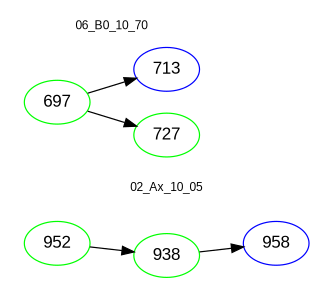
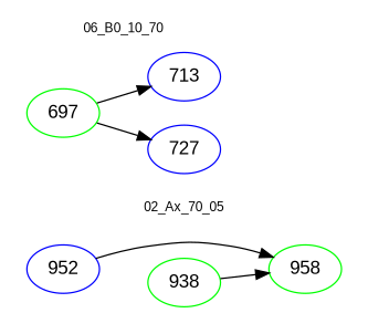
  digraph {
    fontname="Liberation Sans"
    rankdir=LR
    node [color=blue fontname="Liberation Sans"]
    edge [color=black fontname="Liberation Sans"]
-   n1 [color=green label=952]
+   n1 [label=952]
    n2 [color=green label=938]
-   n3 [label=958]
-   n4 [color=green label=727]
+   n3 [color=green label=958]
+   n4 [label=727]
    n5 [color=green label=697]
    n6 [label=713]
    subgraph cluster_1 {
      color=white
      fontsize=10
-     label="02_Ax_10_05"
+     label="02_Ax_70_05"
      n1
      n2
      n3
    }
    subgraph cluster_2 {
      color=white
      fontsize=10
      label="06_B0_10_70"
      n4
      n5
      n6
    }
-   n1 -> n2
+   n1 -> n3
    n2 -> n3
    n5 -> n4
    n5 -> n6
  }
